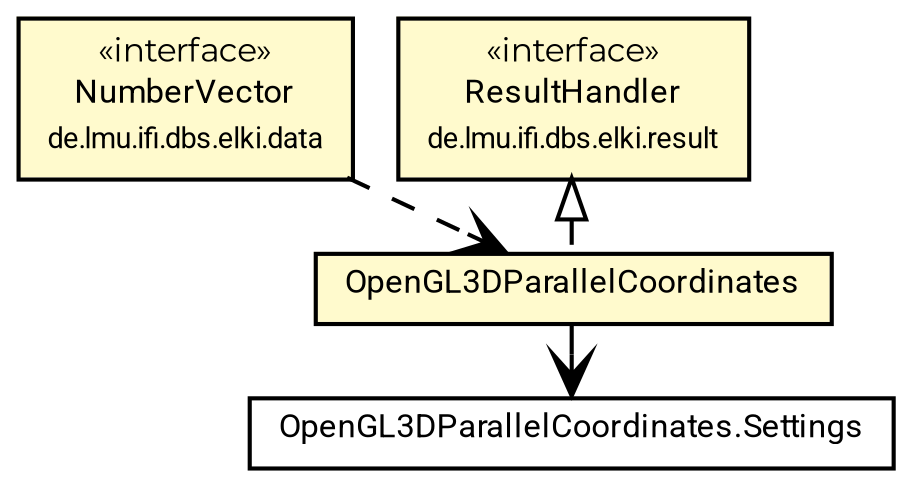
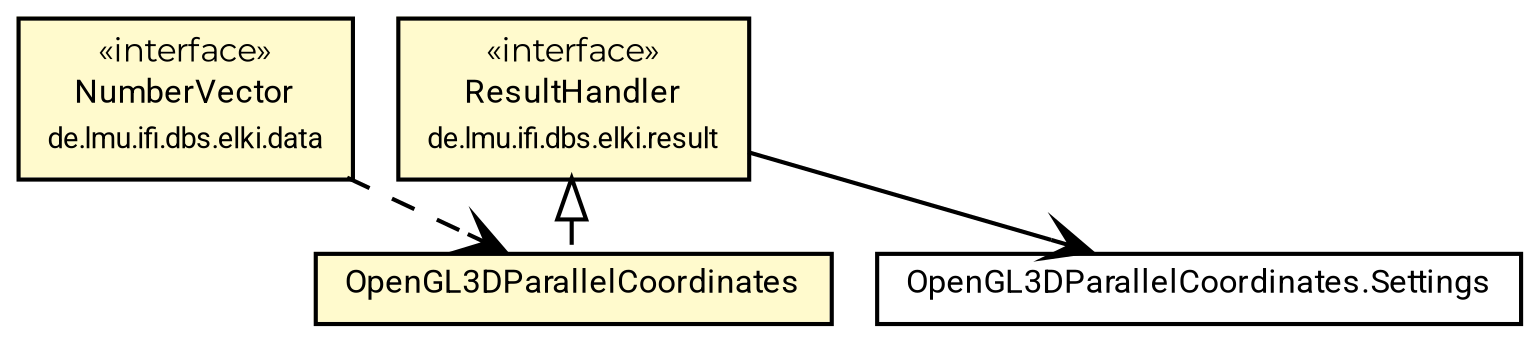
  digraph {
    fontname=Montserrat
    nodesep=0.15
    rankdir=TB
    ranksep=0.25
    node [fontcolor=black fontname=Montserrat fontsize=8 margin=0 shape=plaintext]
    edge [arrowhead=open color=black fontname=Montserrat fontsize=7 labelfontname=Roboto labelfontsize=7 style=dashed]
    n1 [height=0 label=<<table title="de.lmu.ifi.dbs.elki.visualization.parallel3d.OpenGL3DParallelCoordinates" border="0" cellborder="1" cellspacing="0" cellpadding="2" bgcolor="lemonChiffon" href="OpenGL3DParallelCoordinates.html" target="_parent"> 		<tr><td><table border="0" cellspacing="0" cellpadding="1"> 		<tr><td align="center" balign="center"> <font face="Roboto">OpenGL3DParallelCoordinates</font> </td></tr> 		</table></td></tr> 		</table>> width=0]
    n2 [height=0 label=<<table title="de.lmu.ifi.dbs.elki.visualization.parallel3d.OpenGL3DParallelCoordinates.Settings" border="0" cellborder="1" cellspacing="0" cellpadding="2" href="OpenGL3DParallelCoordinates.Settings.html" target="_parent"> 		<tr><td><table border="0" cellspacing="0" cellpadding="1"> 		<tr><td align="center" balign="center"> <font face="Roboto">OpenGL3DParallelCoordinates.Settings</font> </td></tr> 		</table></td></tr> 		</table>> width=0]
    n3 [height=0 label=<<table title="de.lmu.ifi.dbs.elki.data.NumberVector" border="0" cellborder="1" cellspacing="0" cellpadding="2" bgcolor="LemonChiffon" href="../../data/NumberVector.html" target="_parent"> 		<tr><td><table border="0" cellspacing="0" cellpadding="1"> 		<tr><td align="center" balign="center"> &#171;interface&#187; </td></tr> 		<tr><td align="center" balign="center"> <font face="Roboto">NumberVector</font> </td></tr> 		<tr><td align="center" balign="center"> <font face="Roboto" point-size="7.0">de.lmu.ifi.dbs.elki.data</font> </td></tr> 		</table></td></tr> 		</table>> width=0]
    n4 [height=0 label=<<table title="de.lmu.ifi.dbs.elki.result.ResultHandler" border="0" cellborder="1" cellspacing="0" cellpadding="2" bgcolor="LemonChiffon" href="../../result/ResultHandler.html" target="_parent"> 		<tr><td><table border="0" cellspacing="0" cellpadding="1"> 		<tr><td align="center" balign="center"> &#171;interface&#187; </td></tr> 		<tr><td align="center" balign="center"> <font face="Roboto">ResultHandler</font> </td></tr> 		<tr><td align="center" balign="center"> <font face="Roboto" point-size="7.0">de.lmu.ifi.dbs.elki.result</font> </td></tr> 		</table></td></tr> 		</table>> width=0]
-   n1 -> n2 [weight=1 style=""]
+   n4 -> n2 [weight=1 style=""]
    n3 -> n1 [weight=0]
    n4 -> n1 [arrowtail=empty dir=back weight=9 arrowhead=""]
  }
